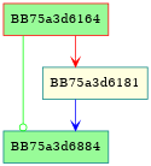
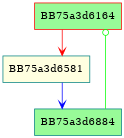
  digraph {
    splines=ortho
    node [color=teal fillcolor=palegreen shape=box style=filled]
    edge [arrowhead=vee]
    BB75a3d6164 [color=red]
    n2 [label=BB75a3d6884]
-   BB75a3d6181 [fillcolor=lightyellow]
-   BB75a3d6164 -> n2 [arrowhead=odot color=green]
+   BB75a3d6181 [fillcolor=lightyellow label=BB75a3d6581]
+   n2 -> BB75a3d6164 [arrowhead=odot color=green]
    BB75a3d6164 -> BB75a3d6181 [color=red]
    BB75a3d6181 -> n2 [color=blue]
  }
